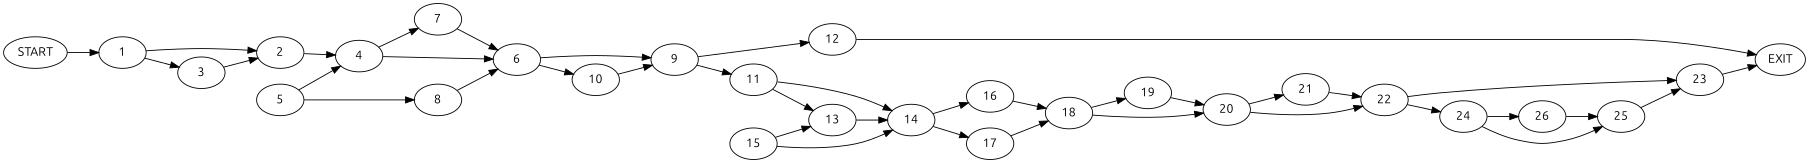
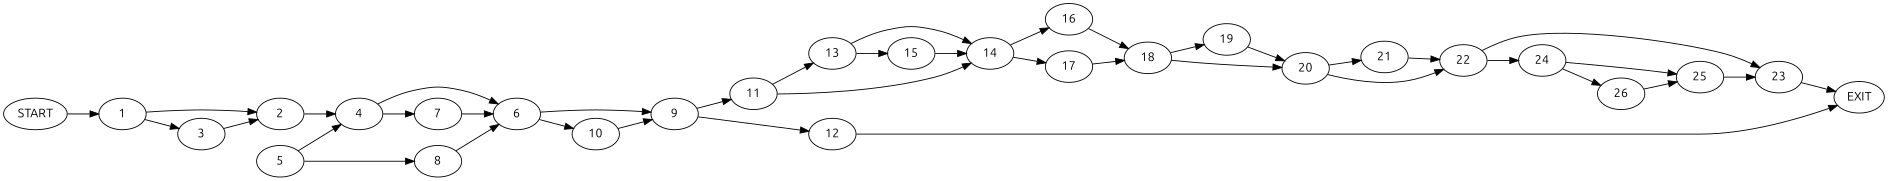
  digraph {
    fontname=Ubuntu
    rankdir=LR
    node [fontname=Ubuntu]
    edge [fontname=Ubuntu]
    n1 [label=START]
    1
    2
    3
    n5 [label=EXIT]
    4
    6
    7
    5
    8
    9
    10
    11
    12
    13
    14
    15
    16
    17
    18
    19
    20
    21
    22
    23
    24
    25
    26
    n1 -> 1
    1 -> 2
    1 -> 3
    2 -> 4
    3 -> 2
    4 -> 6
    4 -> 7
    6 -> 9
    6 -> 10
    7 -> 6
    5 -> 4
    5 -> 8
    8 -> 6
    9 -> 11
    9 -> 12
    10 -> 9
    11 -> 13
    11 -> 14
    12 -> n5
    13 -> 14
-   15 -> 13
+   13 -> 15
    14 -> 16
    14 -> 17
    15 -> 14
    16 -> 18
    17 -> 18
    18 -> 19
    18 -> 20
    19 -> 20
    20 -> 21
    20 -> 22
    21 -> 22
    22 -> 23
    22 -> 24
    23 -> n5
    24 -> 25
    24 -> 26
    25 -> 23
    26 -> 25
  }
